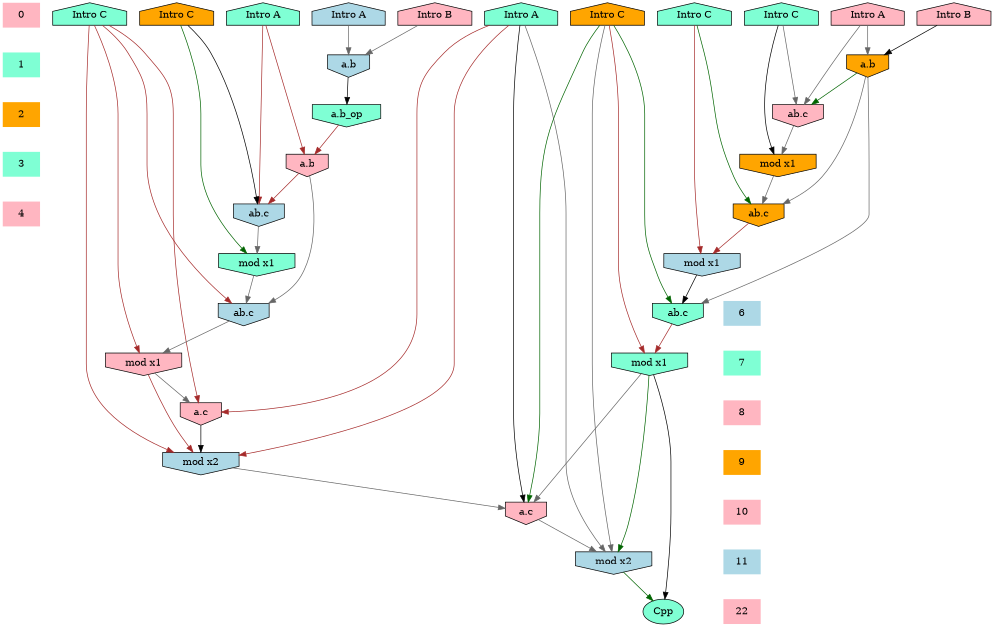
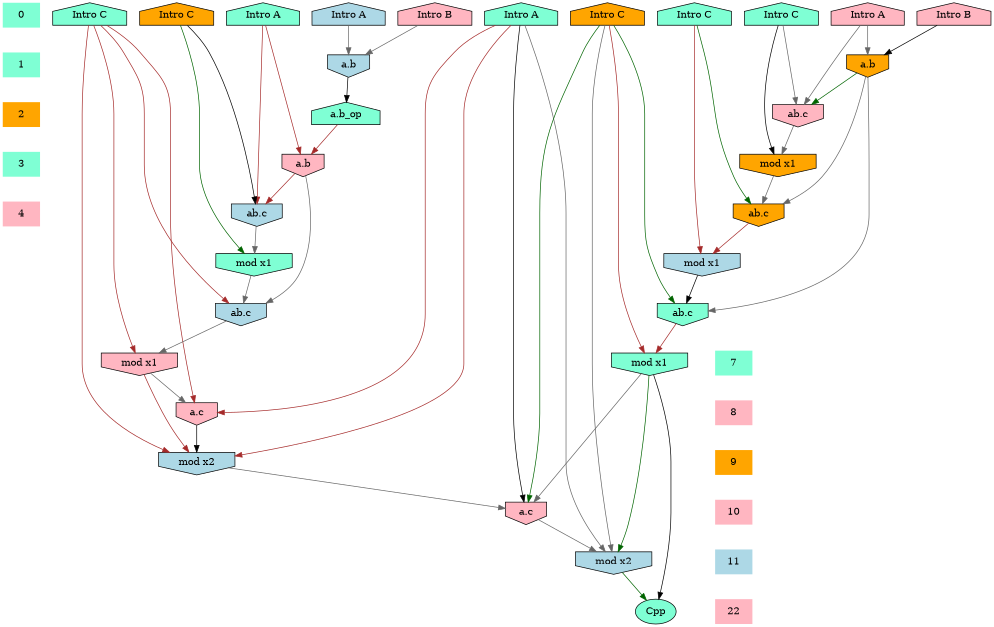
  digraph {
    ranksep=.5
    node [fillcolor=aquamarine shape=invhouse style=filled]
    edge [color=gray40]
-   0 [fillcolor=lightpink shape=plaintext]
+   0 [shape=plaintext]
    n2 [label="Intro A" shape=house]
    n3 [fillcolor=lightpink label="Intro B" shape=house]
    n4 [label="Intro A" shape=house]
    n5 [fillcolor=lightblue label="Intro A" shape=house]
    n6 [fillcolor=lightpink label="Intro A" shape=house]
    n7 [fillcolor=lightpink label="Intro B" shape=house]
    n8 [label="Intro C" shape=house]
    n9 [fillcolor=orange label="Intro C" shape=house]
    n10 [label="Intro C" shape=house]
    n11 [fillcolor=orange label="Intro C" shape=house]
    n12 [label="Intro C" shape=house]
    1 [shape=plaintext]
    n14 [fillcolor=lightblue label="a.b"]
    n15 [fillcolor=orange label="a.b"]
    2 [fillcolor=orange shape=plaintext]
    n17 [fillcolor=lightpink label="ab.c"]
-   n18 [label="a.b_op"]
+   n18 [label="a.b_op" shape=house]
    3 [shape=plaintext]
    n20 [fillcolor=orange label="mod x1"]
    n21 [fillcolor=lightpink label="a.b"]
    4 [fillcolor=lightpink shape=plaintext]
    n23 [fillcolor=orange label="ab.c"]
    n24 [fillcolor=lightblue label="ab.c"]
    n25 [fillcolor=lightblue label="mod x1"]
    n26 [label="mod x1"]
-   6 [fillcolor=lightblue shape=plaintext]
    n28 [label="ab.c"]
    n29 [fillcolor=lightblue label="ab.c"]
    7 [shape=plaintext]
    n31 [label="mod x1"]
    n32 [fillcolor=lightpink label="mod x1"]
    8 [fillcolor=lightpink shape=plaintext]
    n34 [fillcolor=lightpink label="a.c"]
    9 [fillcolor=orange shape=plaintext]
    n36 [fillcolor=lightblue label="mod x2"]
    10 [fillcolor=lightpink shape=plaintext]
    n38 [fillcolor=lightpink label="a.c"]
    11 [fillcolor=lightblue shape=plaintext]
    n40 [fillcolor=lightblue label="mod x2"]
    n41 [fillcolor=lightpink label=22 shape=plaintext]
    n42 [label=Cpp shape=""]
    subgraph sub_1 {
      rank=same
      0
      n2
      n3
      n4
      n5
      n6
      n7
      n8
      n9
      n10
      n11
      n12
    }
    subgraph sub_2 {
      rank=same
      1
      n14
      n15
    }
    subgraph sub_3 {
      rank=same
      2
      n17
      n18
    }
    subgraph sub_4 {
      rank=same
      3
      n20
      n21
    }
    subgraph sub_5 {
      rank=same
      4
      n23
      n24
    }
    subgraph sub_6 {
      rank=same
      n25
      n26
    }
    subgraph sub_7 {
      rank=same
-     6
      n28
      n29
    }
    subgraph sub_8 {
      rank=same
      7
      n31
      n32
    }
    subgraph sub_9 {
      rank=same
      8
      n34
    }
    subgraph sub_10 {
      rank=same
      9
      n36
    }
    subgraph sub_11 {
      rank=same
      10
      n38
    }
    subgraph sub_12 {
      rank=same
      11
      n40
    }
    subgraph sub_13 {
      rank=same
      n41
      n42
    }
    0 -> 1 [style=invis color=""]
    n2 -> n21 [color=brown]
    n2 -> n24 [color=brown]
    n3 -> n14
    n4 -> n34 [color=brown]
    n4 -> n36 [color=brown]
    n4 -> n38 [color=black]
    n4 -> n40
    n5 -> n14
    n6 -> n15
    n6 -> n17
    n7 -> n15 [color=black]
    n8 -> n29 [color=brown]
    n8 -> n32 [color=brown]
    n8 -> n34 [color=brown]
    n8 -> n36 [color=brown]
    n9 -> n28 [color=darkgreen]
    n9 -> n31 [color=brown]
    n9 -> n38 [color=darkgreen]
    n9 -> n40
    n10 -> n17
    n10 -> n20 [color=black]
    n11 -> n24 [color=black]
    n11 -> n26 [color=darkgreen]
    n12 -> n23 [color=darkgreen]
    n12 -> n25 [color=brown]
    1 -> 2 [style=invis color=""]
    n14 -> n18 [color=black]
    n15 -> n17 [color=darkgreen]
    n15 -> n23
    n15 -> n28
    2 -> 3 [style=invis color=""]
    n17 -> n20
    n18 -> n21 [color=brown]
    3 -> 4 [style=invis color=""]
    n20 -> n23
    n21 -> n24 [color=brown]
    n21 -> n29
    n23 -> n25 [color=brown]
    n24 -> n26
    n25 -> n28 [color=black]
    n26 -> n29
-   6 -> 7 [style=invis color=""]
    n28 -> n31 [color=brown]
    n29 -> n32
    7 -> 8 [style=invis color=""]
    n31 -> n38
    n31 -> n40 [color=darkgreen]
    n31 -> n42 [color=black]
    n32 -> n34
    n32 -> n36 [color=brown]
    8 -> 9 [style=invis color=""]
    n34 -> n36 [color=black]
    9 -> 10 [style=invis color=""]
    n36 -> n38
    10 -> 11 [style=invis color=""]
    n38 -> n40
    11 -> n41 [style=invis color=""]
    n40 -> n42 [color=darkgreen]
  }
